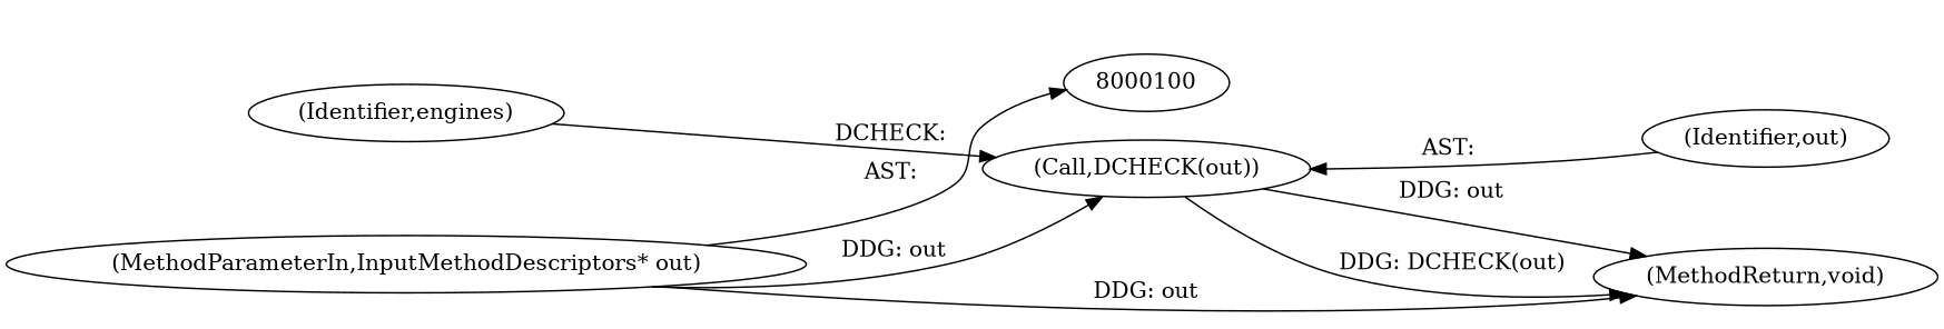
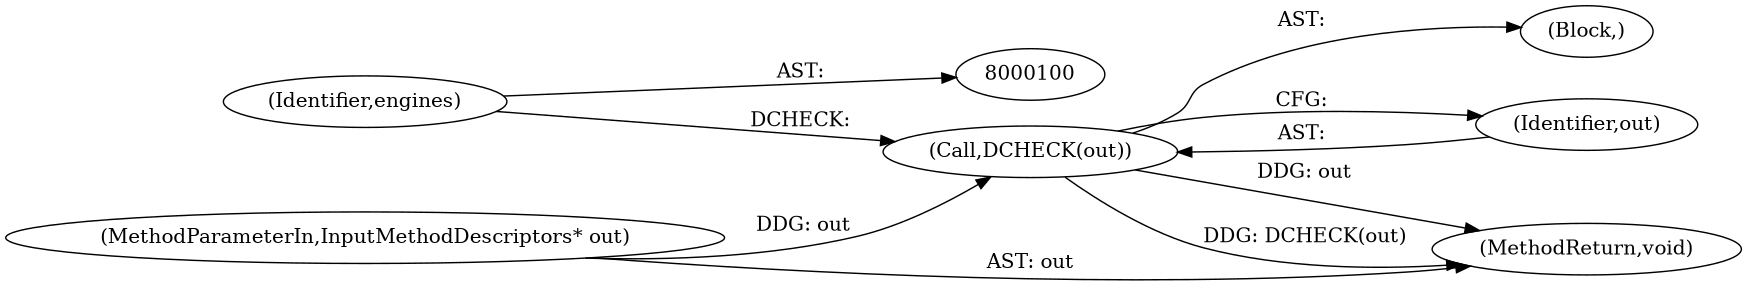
  digraph {
    rankdir=LR
    n1 [label="(Call,DCHECK(out))"]
    n2 [label="(MethodReturn,void)"]
+   n3 [label="(Block,)"]
    n4 [label="(Identifier,out)"]
    n5 [label="(MethodParameterIn,InputMethodDescriptors* out)"]
    n6 [label=8000100]
    n7 [label="(Identifier,engines)"]
    n1 -> n2 [label="DDG: DCHECK(out)"]
    n1 -> n2 [label="DDG: out"]
+   n1 -> n3 [label="AST: "]
+   n1 -> n4 [label="CFG: "]
    n4 -> n1 [label="AST: "]
    n5 -> n1 [label="DDG: out"]
-   n5 -> n2 [label="DDG: out"]
-   n5 -> n6 [label="AST: "]
+   n5 -> n2 [label="AST: out"]
+   n7 -> n6 [label="AST: "]
    n7 -> n1 [label="DCHECK: "]
  }
